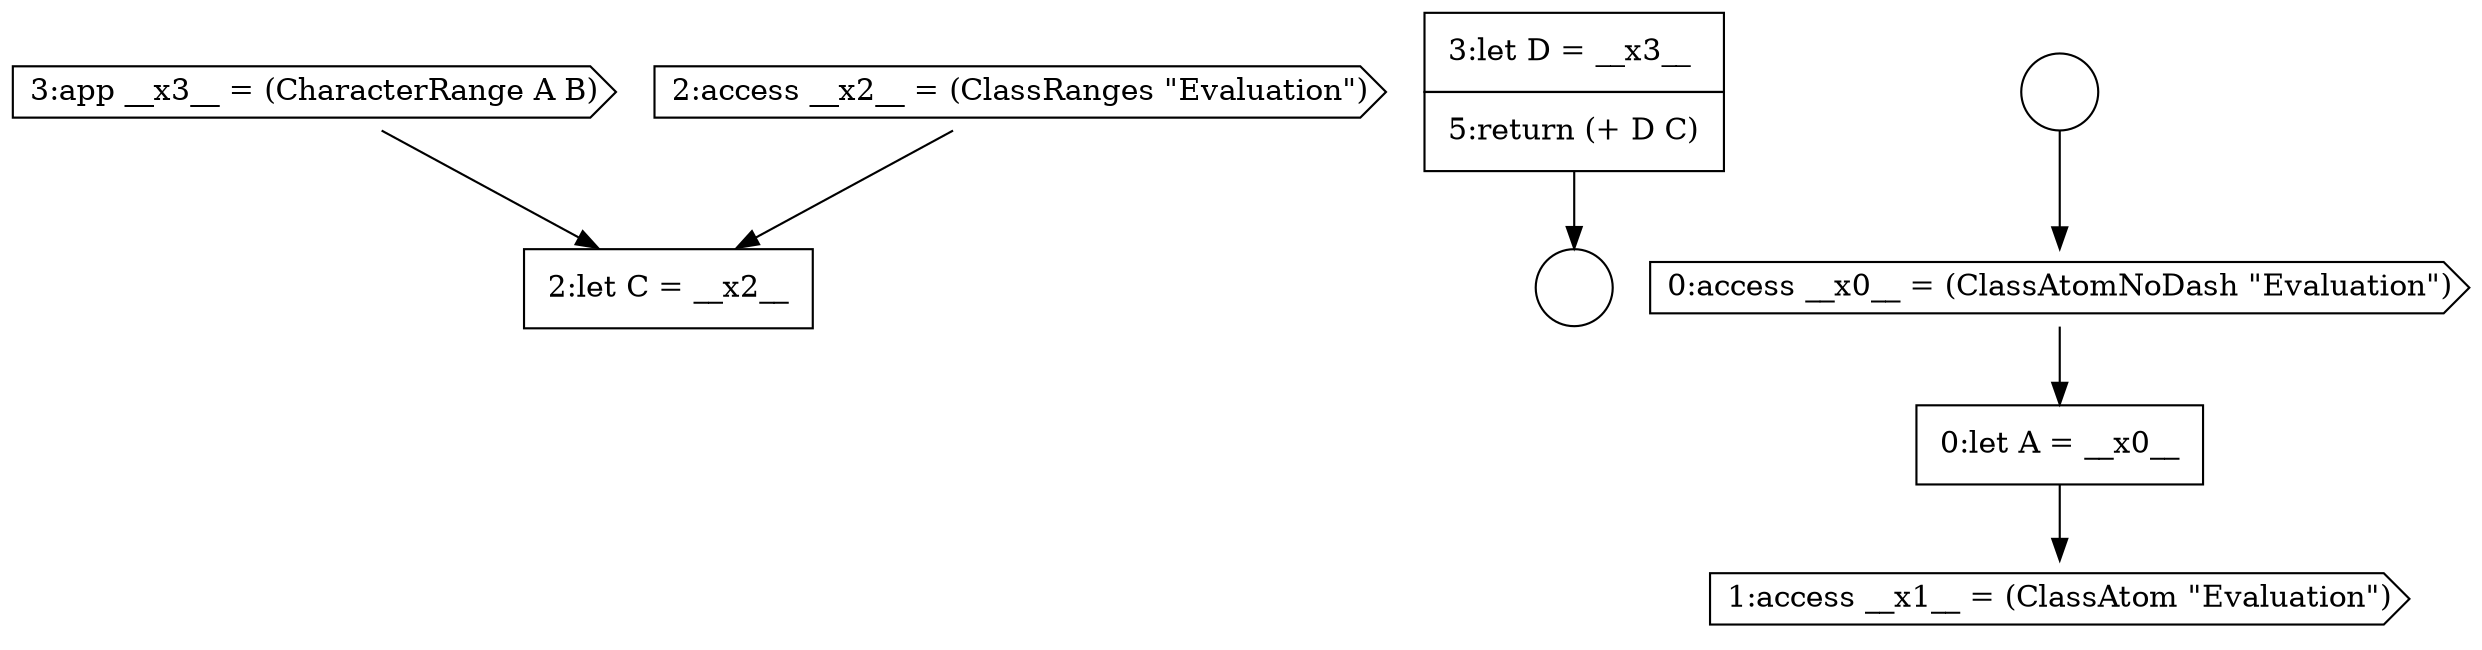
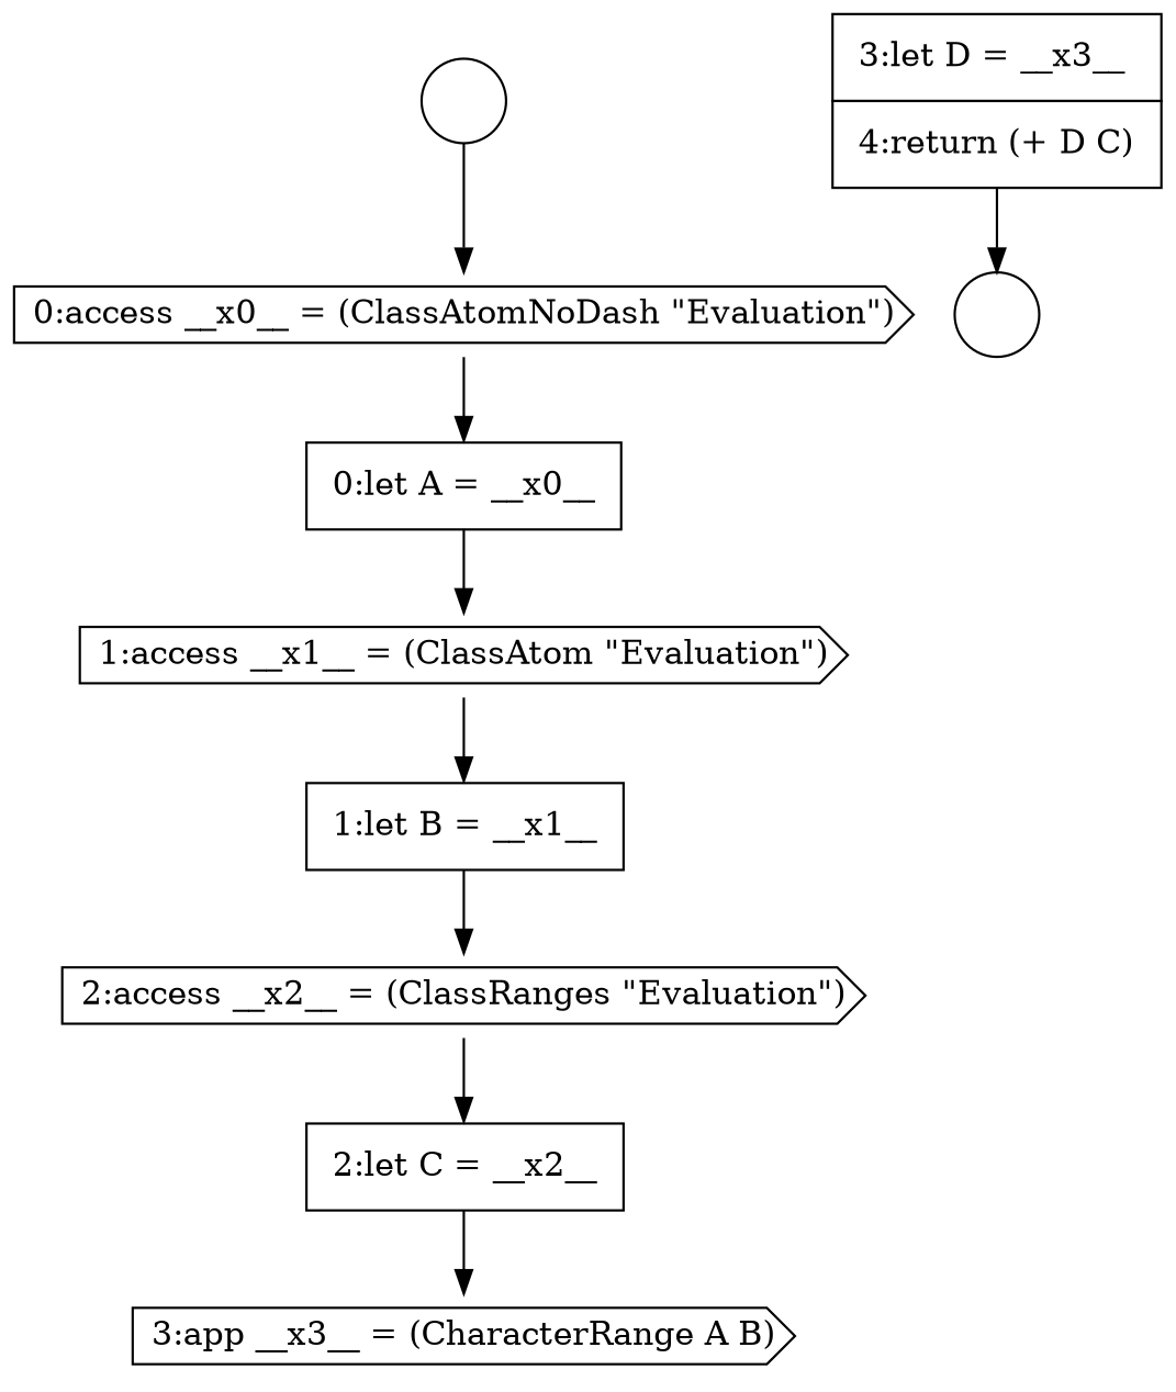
  digraph {
    node [color=black fillcolor=white shape=cds style=filled]
    edge [color=black]
    n1 [label=<<font color="black">3:app __x3__ = (CharacterRange A B)</font>>]
-   n2 [label=<<font color="black">     <table border="0" cellborder="1" cellspacing="0" cellpadding="10">       <tr><td align="left">3:let D = __x3__</td></tr>       <tr><td align="left">5:return (+ D C)</td></tr>     </table>   </font>> margin=0 shape=none]
+   n2 [label=<<font color="black">     <table border="0" cellborder="1" cellspacing="0" cellpadding="10">       <tr><td align="left">3:let D = __x3__</td></tr>       <tr><td align="left">4:return (+ D C)</td></tr>     </table>   </font>> margin=0 shape=none]
    n3 [label=" " shape=circle]
    n4 [label=<<font color="black">     <table border="0" cellborder="1" cellspacing="0" cellpadding="10">       <tr><td align="left">0:let A = __x0__</td></tr>     </table>   </font>> margin=0 shape=none]
    n5 [label=<<font color="black">1:access __x1__ = (ClassAtom &quot;Evaluation&quot;)</font>>]
+   n6 [label=<<font color="black">     <table border="0" cellborder="1" cellspacing="0" cellpadding="10">       <tr><td align="left">1:let B = __x1__</td></tr>     </table>   </font>> margin=0 shape=none]
    n7 [label=<<font color="black">     <table border="0" cellborder="1" cellspacing="0" cellpadding="10">       <tr><td align="left">2:let C = __x2__</td></tr>     </table>   </font>> margin=0 shape=none]
    n8 [label=<<font color="black">2:access __x2__ = (ClassRanges &quot;Evaluation&quot;)</font>>]
    n9 [label=" " shape=circle]
    n10 [label=<<font color="black">0:access __x0__ = (ClassAtomNoDash &quot;Evaluation&quot;)</font>>]
    n2 -> n3
    n4 -> n5
-   n1 -> n7
+   n5 -> n6
+   n6 -> n8
+   n7 -> n1
    n8 -> n7
    n9 -> n10
    n10 -> n4
  }
